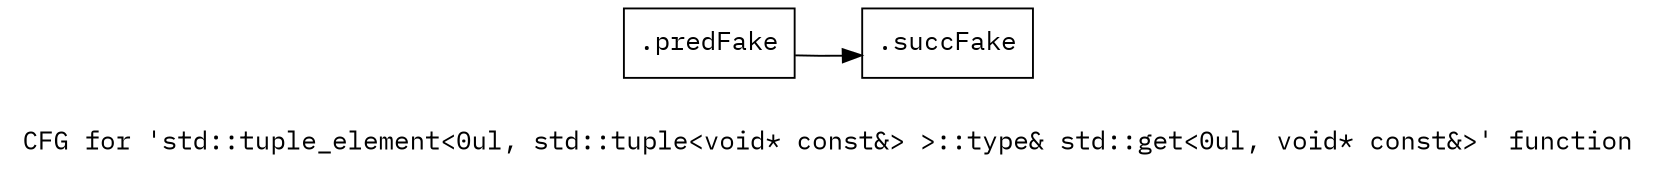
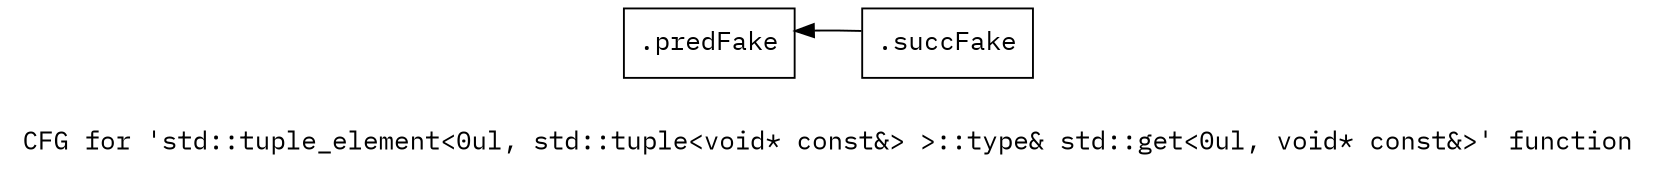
  digraph {
    label="CFG for 'std::tuple_element\<0ul, std::tuple\<void* const&\> \>::type& std::get\<0ul, void* const&\>' function"
    rankdir=LR
    fontname="IBM Plex Mono"
    node [shape=record fontname="IBM Plex Mono"]
    n1 [label="{.predFake}"]
    n2 [filename="/home/akhilkushe/Xilinx/Vitis_HLS/2021.2/tps/lnx64/gcc-6.2.0/lib/gcc/x86_64-pc-linux-gnu/6.2.0/../../../../include/c++/6.2.0/tuple" label="{.succFake}" linenumber=1255]
-   n1 -> n2 [execusionnum=1 filename="/home/akhilkushe/Xilinx/Vitis_HLS/2021.2/tps/lnx64/gcc-6.2.0/lib/gcc/x86_64-pc-linux-gnu/6.2.0/../../../../include/c++/6.2.0/tuple" fontname="IBM Plex Mono"]
+   n2 -> n1 [execusionnum=1 filename="/home/akhilkushe/Xilinx/Vitis_HLS/2021.2/tps/lnx64/gcc-6.2.0/lib/gcc/x86_64-pc-linux-gnu/6.2.0/../../../../include/c++/6.2.0/tuple" fontname="IBM Plex Mono"]
  }
